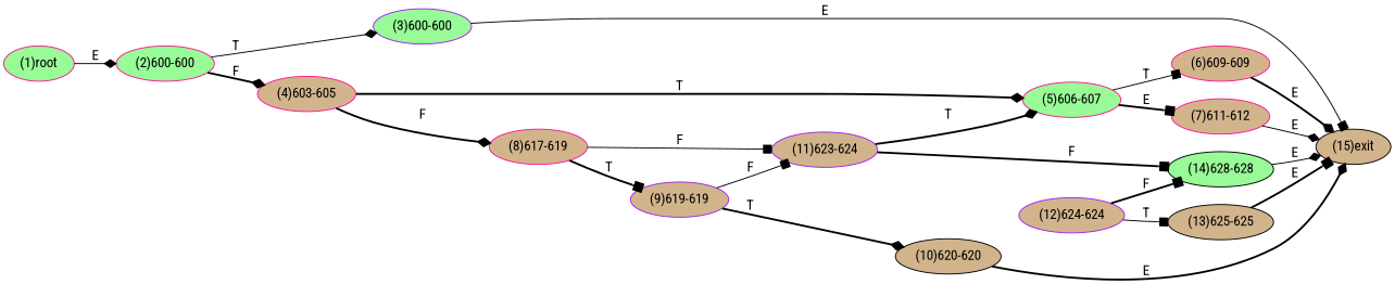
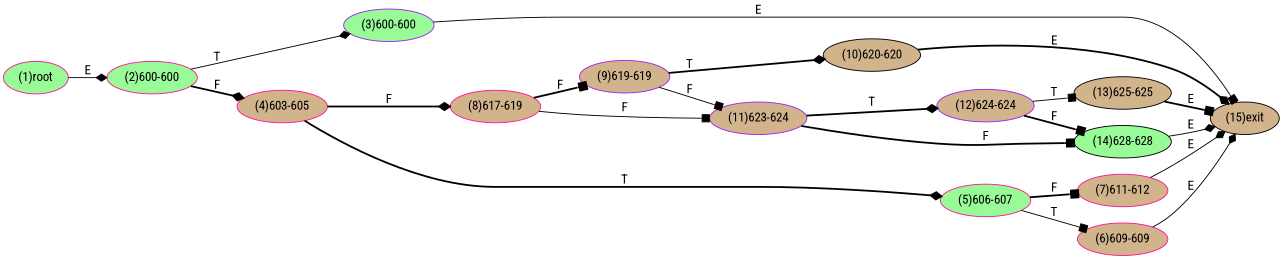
  digraph {
    fontname="Roboto Condensed"
    rankdir=LR
    node [color=deeppink fillcolor=tan fontname="Roboto Condensed" style=filled]
    edge [arrowhead=diamond fontname="Roboto Condensed" style=bold]
    n1 [fillcolor=palegreen label="(1)root"]
    n2 [fillcolor=palegreen label="(2)600-600"]
    n3 [color=purple fillcolor=palegreen label="(3)600-600"]
    n4 [label="(4)603-605"]
    n5 [color=black label="(15)exit"]
    n6 [fillcolor=palegreen label="(5)606-607"]
    n7 [label="(8)617-619"]
    n8 [label="(6)609-609"]
    n9 [label="(7)611-612"]
    n10 [color=purple label="(9)619-619"]
    n11 [color=purple label="(11)623-624"]
    n12 [color=black label="(10)620-620"]
    n13 [color=purple label="(12)624-624"]
    n14 [color=black fillcolor=palegreen label="(14)628-628"]
    n15 [color=black label="(13)625-625"]
    n1 -> n2 [label=E style=solid]
    n2 -> n3 [label=T style=solid]
    n2 -> n4 [label=F]
    n3 -> n5 [arrowhead=box label=E style=solid]
    n4 -> n6 [label=T]
    n4 -> n7 [label=F]
    n6 -> n8 [arrowhead=box label=T style=solid]
-   n6 -> n9 [arrowhead=box label=E]
-   n7 -> n10 [arrowhead=box label=T]
+   n6 -> n9 [arrowhead=box label=F]
+   n7 -> n10 [arrowhead=box label=F]
    n7 -> n11 [arrowhead=box label=F style=solid]
-   n8 -> n5 [label=E]
+   n8 -> n5 [label=E style=solid]
    n9 -> n5 [label=E style=solid]
    n10 -> n11 [arrowhead=box label=F style=solid]
    n10 -> n12 [label=T]
-   n11 -> n6 [label=T]
+   n11 -> n13 [label=T]
    n11 -> n14 [arrowhead=box label=F]
    n12 -> n5 [label=E]
    n13 -> n14 [arrowhead=box label=F]
    n13 -> n15 [arrowhead=box label=T style=solid]
    n14 -> n5 [label=E style=solid]
    n15 -> n5 [arrowhead=box label=E]
  }
